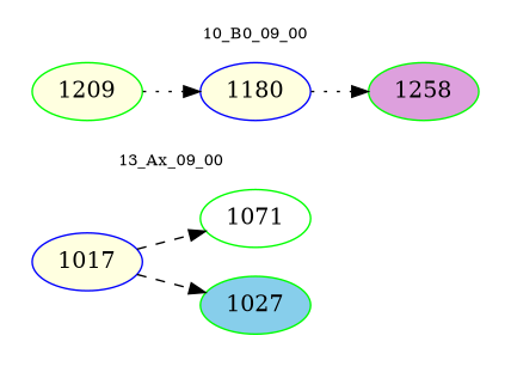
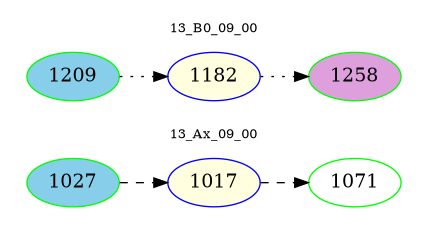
  digraph {
    rankdir=LR
    node [color=green fillcolor=skyblue style=filled]
    edge [color=black style=dashed]
    n1 [label=1027]
    n2 [color=blue fillcolor=lightyellow label=1017]
    n3 [fillcolor=white label=1071]
-   n4 [fillcolor=lightyellow label=1209]
-   n5 [color=blue fillcolor=lightyellow label=1180]
+   n4 [label=1209]
+   n5 [color=blue fillcolor=lightyellow label=1182]
    n6 [fillcolor=plum label=1258]
    subgraph cluster_1 {
      color=white
      fontsize=10
      label="13_Ax_09_00"
      n1
      n2
      n3
    }
    subgraph cluster_2 {
      color=white
      fontsize=10
-     label="10_B0_09_00"
+     label="13_B0_09_00"
      n4
      n5
      n6
    }
-   n2 -> n1
+   n1 -> n2
    n2 -> n3
    n4 -> n5 [style=dotted]
    n5 -> n6 [style=dotted]
  }
